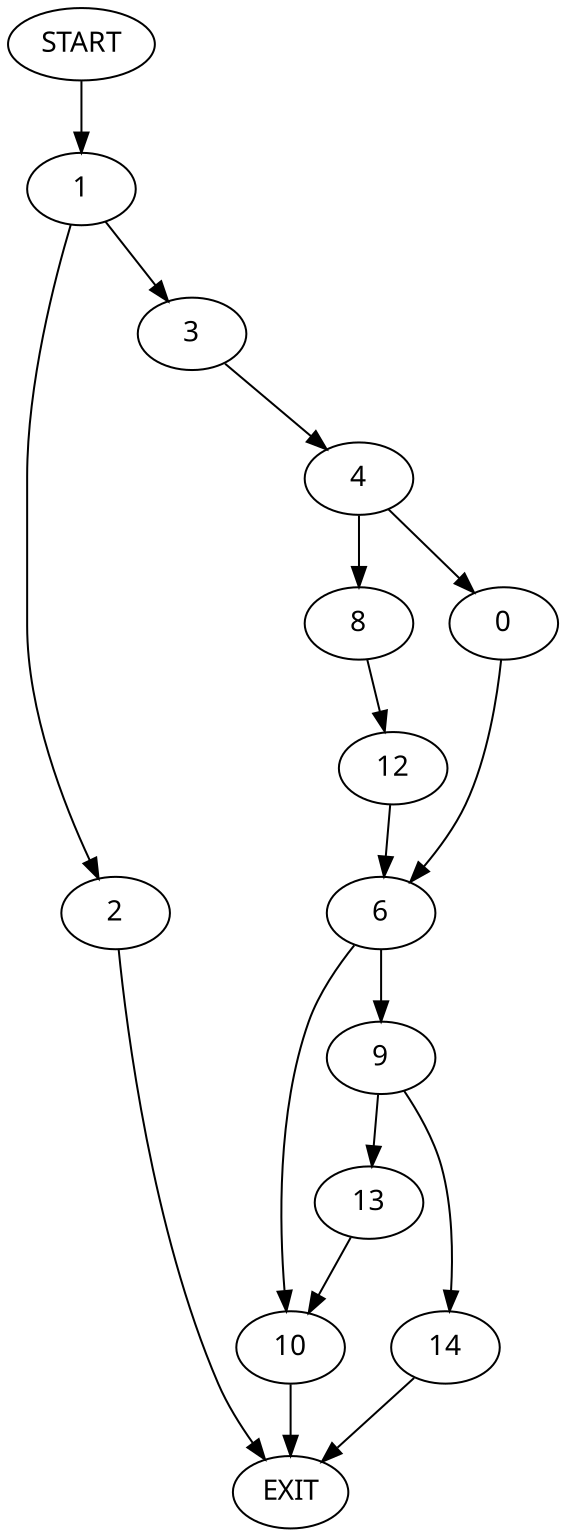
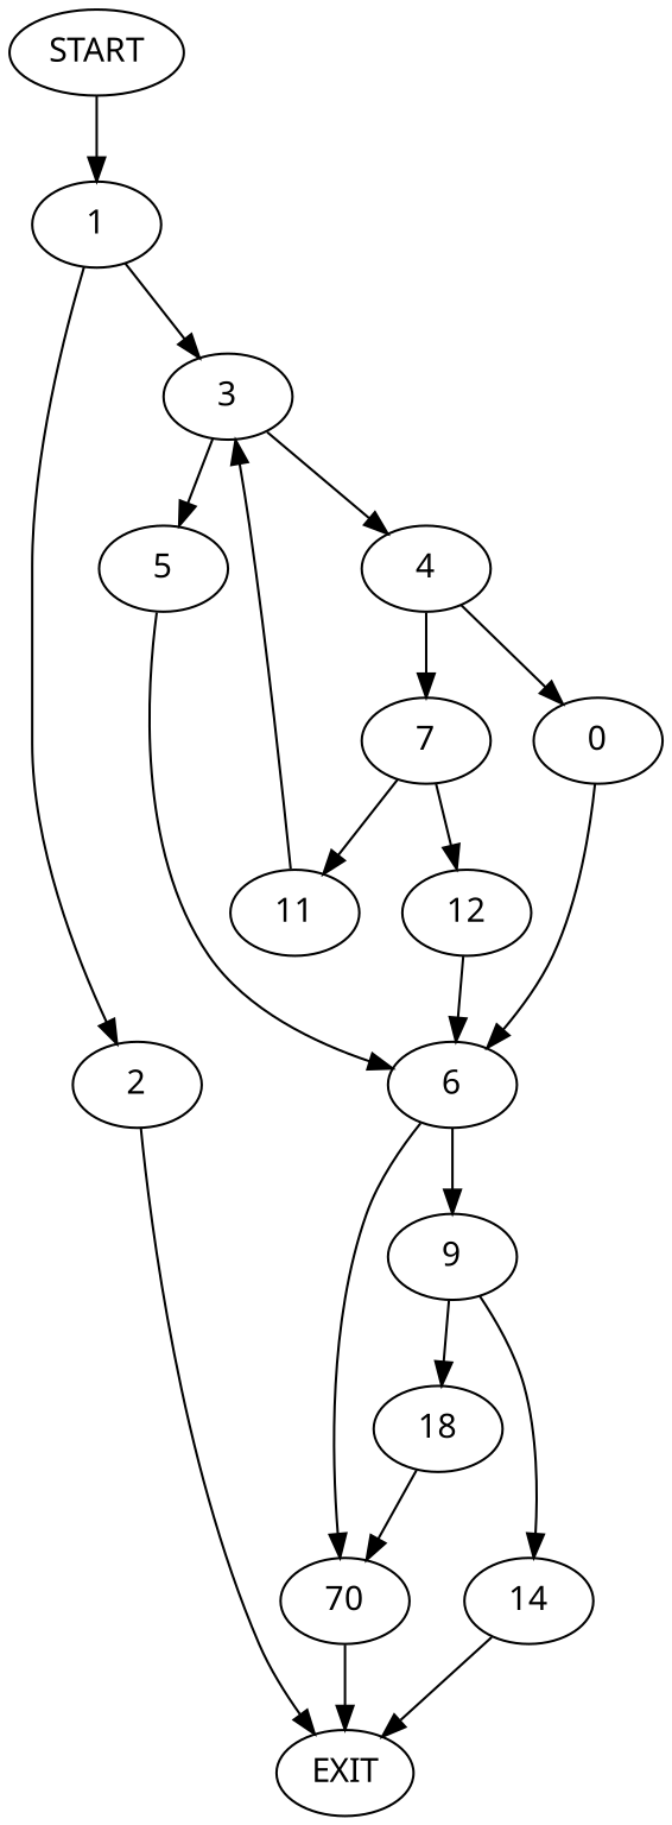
  digraph {
    fontname="Noto Sans"
    node [fontname="Noto Sans"]
    edge [fontname="Noto Sans"]
    n1 [label=START]
    1
    2
    3
    n5 [label=EXIT]
    4
+   5
    n8 [label=0]
-   8
+   8 [label=7]
    6
+   11
    12
    9
-   10
-   13
+   10 [label=70]
+   13 [label=18]
    14
    n1 -> 1
    1 -> 2
    1 -> 3
    2 -> n5
    3 -> 4
+   3 -> 5
    4 -> n8
    4 -> 8
+   5 -> 6
    n8 -> 6
+   8 -> 11
    8 -> 12
    6 -> 9
    6 -> 10
+   11 -> 3
    12 -> 6
    9 -> 13
    9 -> 14
    10 -> n5
    13 -> 10
    14 -> n5
  }
